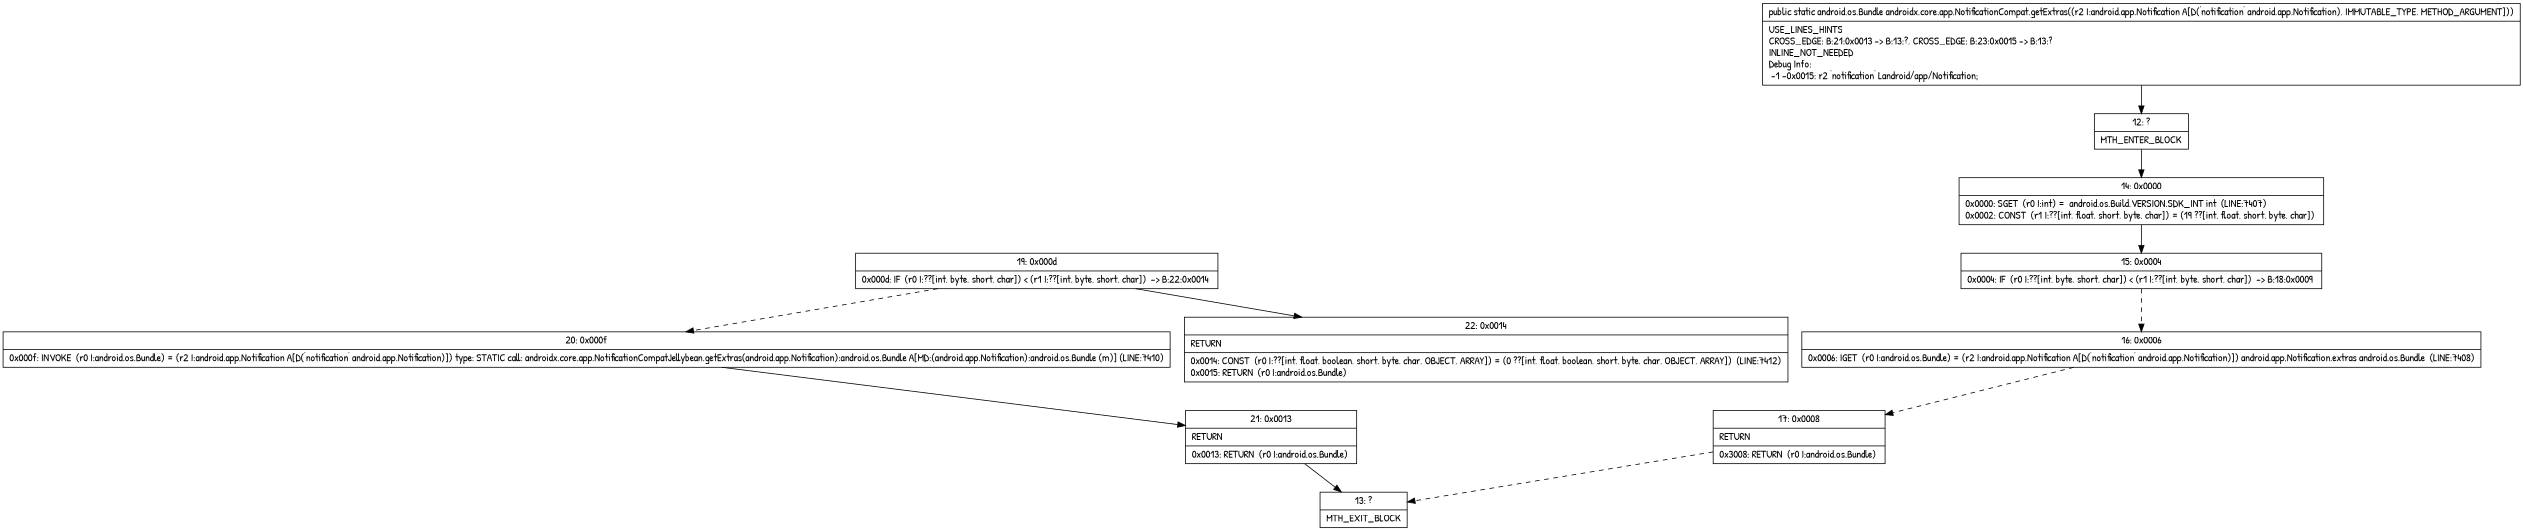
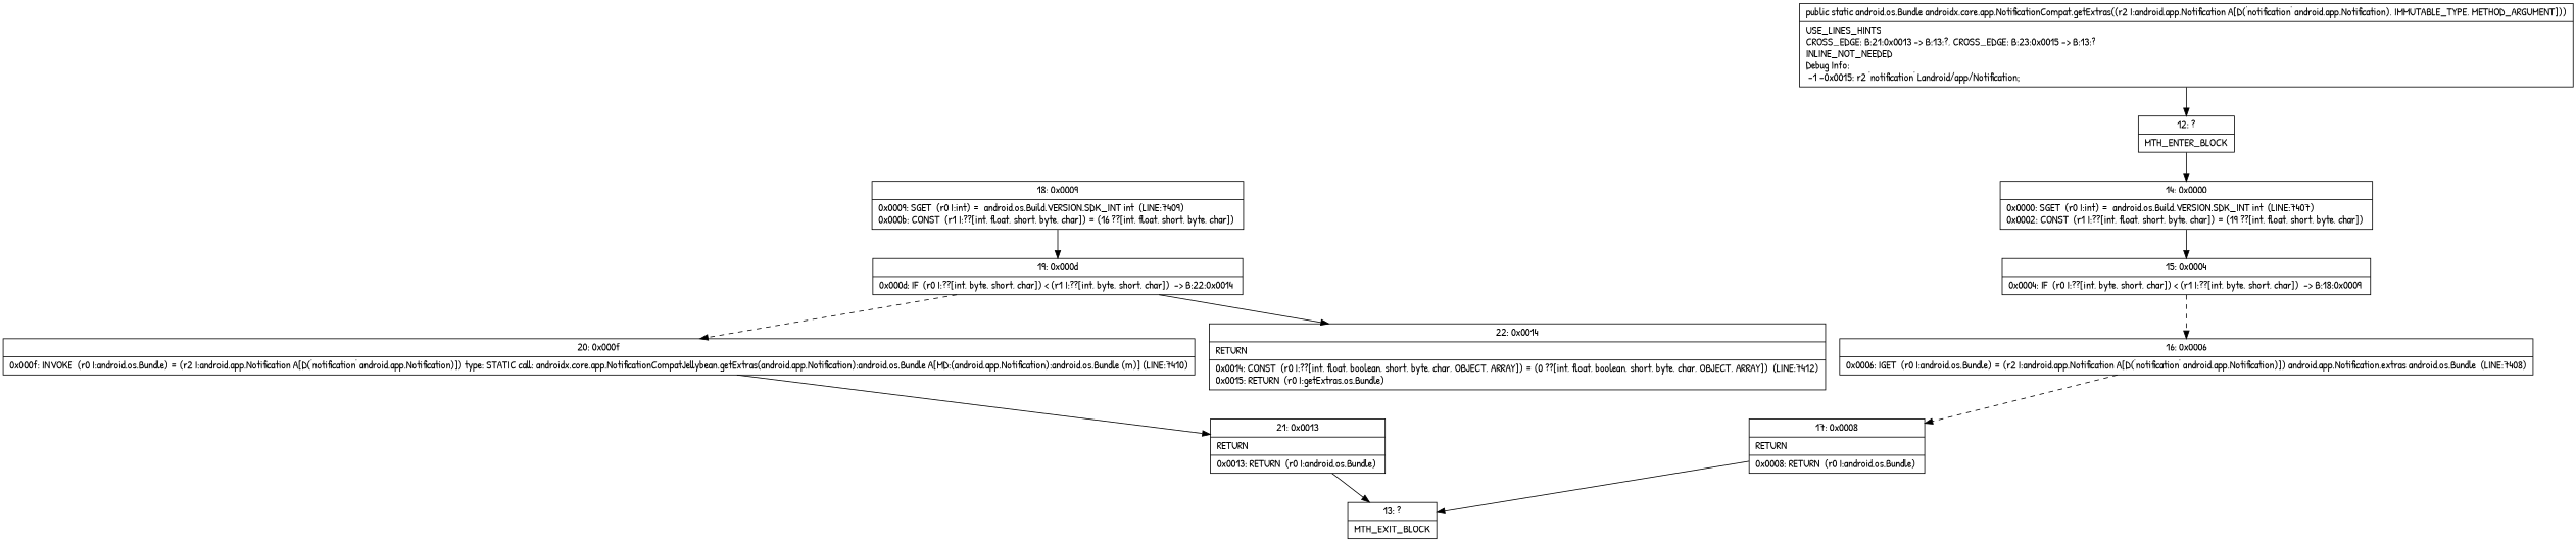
  digraph {
    fontname="Patrick Hand"
    node [fontname="Patrick Hand" shape=record]
    edge [fontname="Patrick Hand"]
    n1 [label="{12\:\ ?|MTH_ENTER_BLOCK\l}"]
    n2 [label="{14\:\ 0x0000|0x0000: SGET  (r0 I:int) =  android.os.Build.VERSION.SDK_INT int  (LINE:7407)\l0x0002: CONST  (r1 I:??[int, float, short, byte, char]) = (19 ??[int, float, short, byte, char]) \l}"]
    n3 [label="{15\:\ 0x0004|0x0004: IF  (r0 I:??[int, byte, short, char]) \< (r1 I:??[int, byte, short, char])  \-\> B:18:0x0009 \l}"]
    n4 [label="{16\:\ 0x0006|0x0006: IGET  (r0 I:android.os.Bundle) = (r2 I:android.app.Notification A[D('notification' android.app.Notification)]) android.app.Notification.extras android.os.Bundle  (LINE:7408)\l}"]
-   n5 [label="{17\:\ 0x0008|RETURN\l|0x3008: RETURN  (r0 I:android.os.Bundle) \l}"]
+   n5 [label="{17\:\ 0x0008|RETURN\l|0x0008: RETURN  (r0 I:android.os.Bundle) \l}"]
+   n6 [label="{18\:\ 0x0009|0x0009: SGET  (r0 I:int) =  android.os.Build.VERSION.SDK_INT int  (LINE:7409)\l0x000b: CONST  (r1 I:??[int, float, short, byte, char]) = (16 ??[int, float, short, byte, char]) \l}"]
    n7 [label="{19\:\ 0x000d|0x000d: IF  (r0 I:??[int, byte, short, char]) \< (r1 I:??[int, byte, short, char])  \-\> B:22:0x0014 \l}"]
    n8 [label="{13\:\ ?|MTH_EXIT_BLOCK\l}"]
    n9 [label="{20\:\ 0x000f|0x000f: INVOKE  (r0 I:android.os.Bundle) = (r2 I:android.app.Notification A[D('notification' android.app.Notification)]) type: STATIC call: androidx.core.app.NotificationCompatJellybean.getExtras(android.app.Notification):android.os.Bundle A[MD:(android.app.Notification):android.os.Bundle (m)] (LINE:7410)\l}"]
-   n10 [label="{22\:\ 0x0014|RETURN\l|0x0014: CONST  (r0 I:??[int, float, boolean, short, byte, char, OBJECT, ARRAY]) = (0 ??[int, float, boolean, short, byte, char, OBJECT, ARRAY])  (LINE:7412)\l0x0015: RETURN  (r0 I:android.os.Bundle) \l}"]
+   n10 [label="{22\:\ 0x0014|RETURN\l|0x0014: CONST  (r0 I:??[int, float, boolean, short, byte, char, OBJECT, ARRAY]) = (0 ??[int, float, boolean, short, byte, char, OBJECT, ARRAY])  (LINE:7412)\l0x0015: RETURN  (r0 I:getExtras.os.Bundle) \l}"]
    n11 [label="{21\:\ 0x0013|RETURN\l|0x0013: RETURN  (r0 I:android.os.Bundle) \l}"]
    n12 [label="{public static android.os.Bundle androidx.core.app.NotificationCompat.getExtras((r2 I:android.app.Notification A[D('notification' android.app.Notification), IMMUTABLE_TYPE, METHOD_ARGUMENT]))  | USE_LINES_HINTS\lCROSS_EDGE: B:21:0x0013 \-\> B:13:?, CROSS_EDGE: B:23:0x0015 \-\> B:13:?\lINLINE_NOT_NEEDED\lDebug Info:\l  \-1 \-0x0015: r2 'notification' Landroid\/app\/Notification;\l}"]
    n1 -> n2
    n2 -> n3
    n3 -> n4 [style=dashed]
    n4 -> n5 [style=dashed]
-   n5 -> n8 [style=dashed]
+   n5 -> n8
+   n6 -> n7
    n7 -> n9 [style=dashed]
    n7 -> n10
    n9 -> n11
    n11 -> n8
    n12 -> n1
  }
